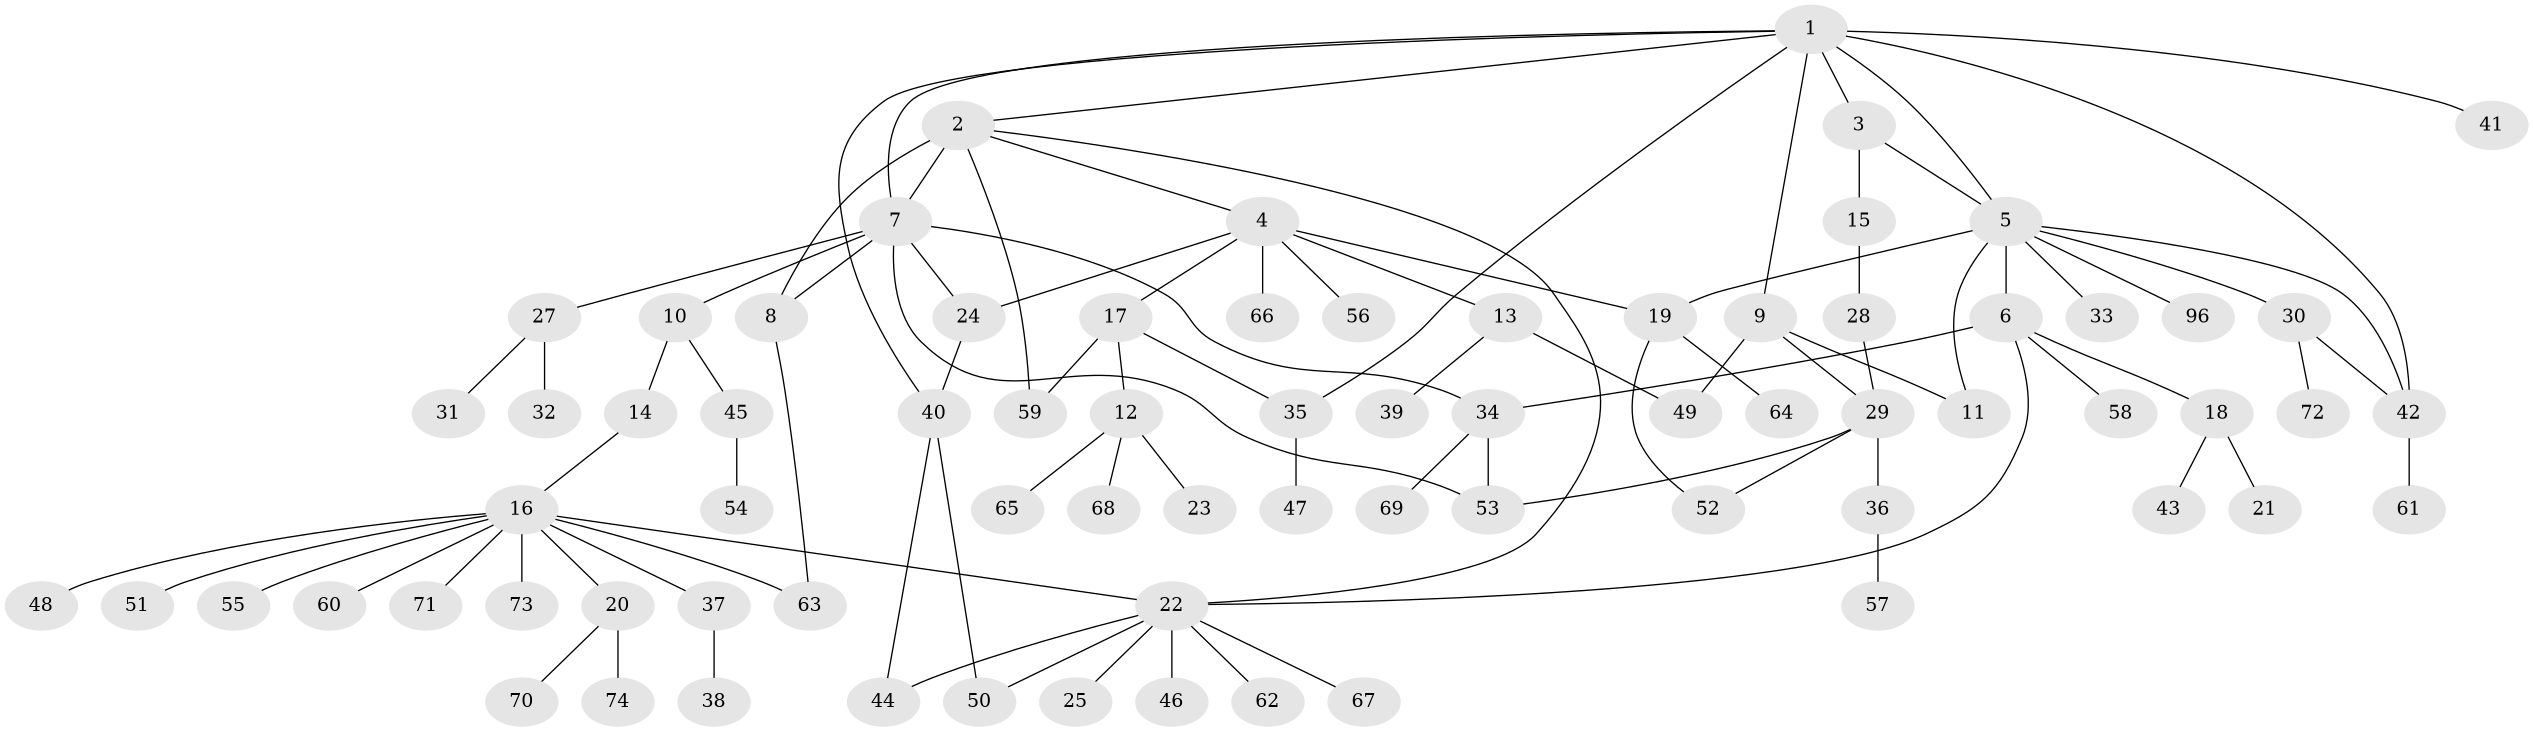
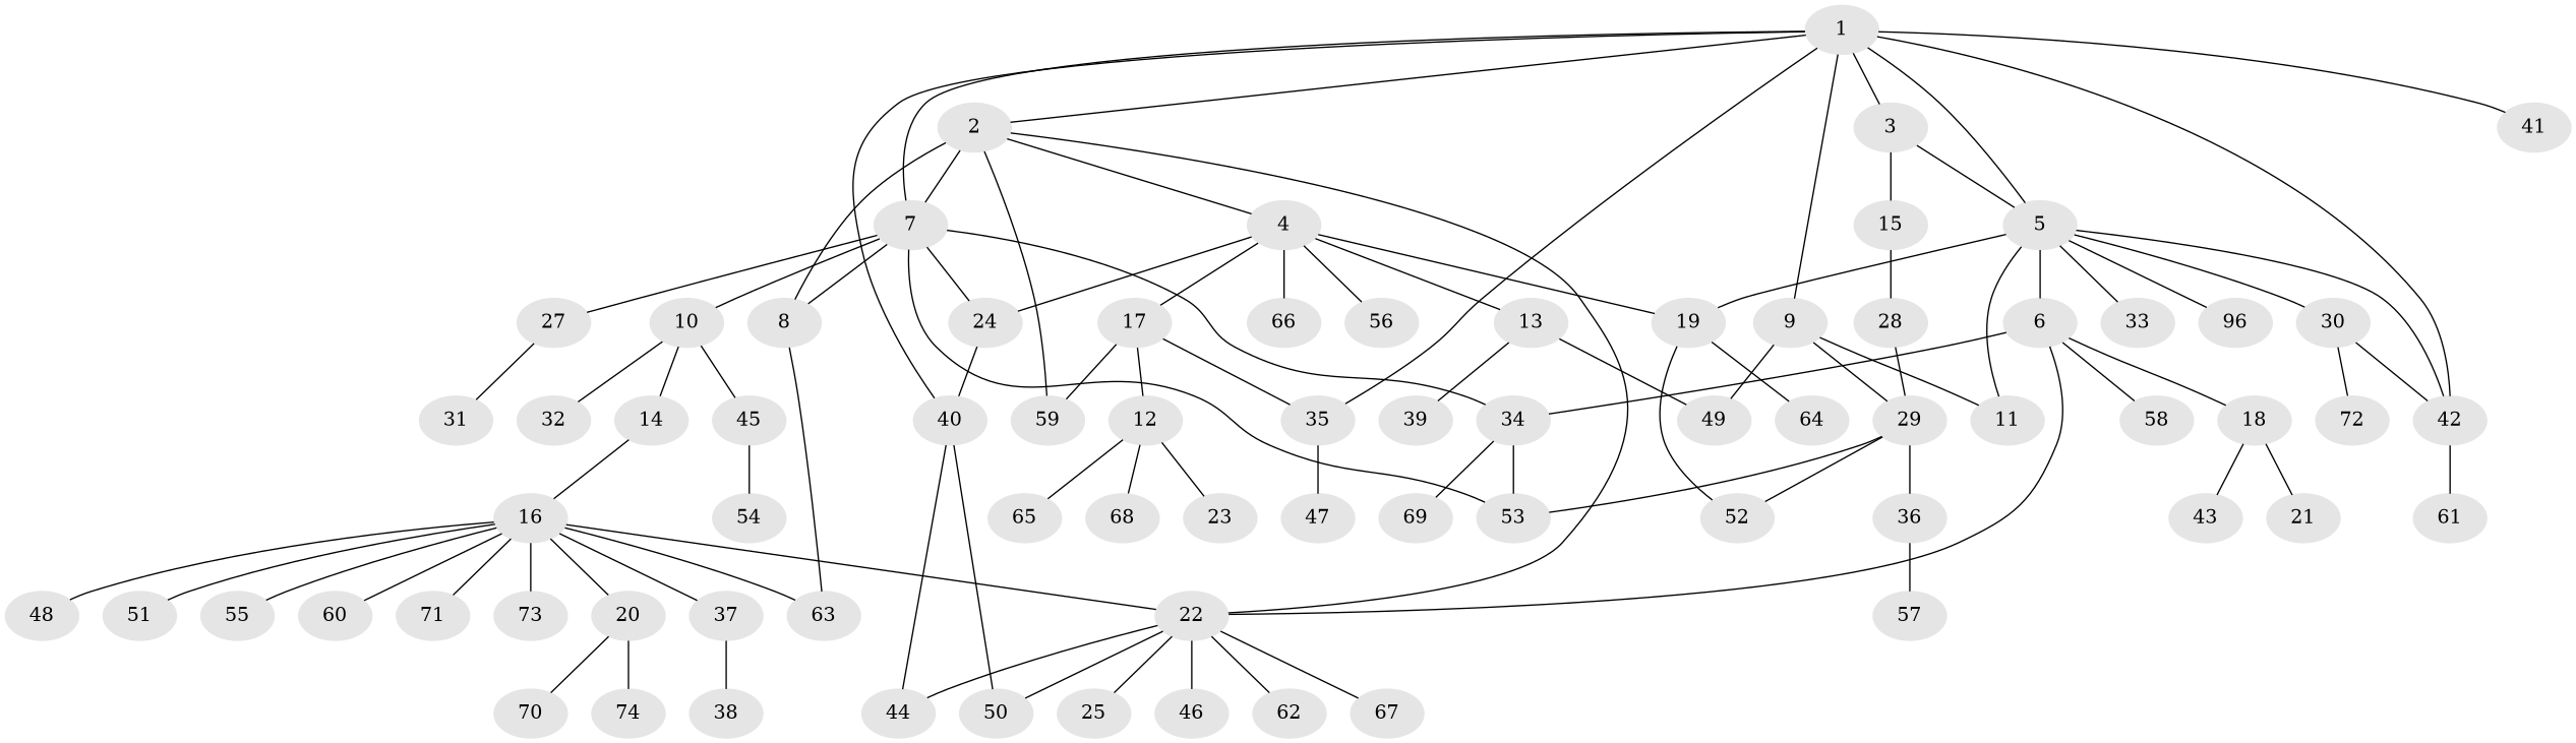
  graph {
    node [color=gray90 style=filled]
    edge [weight=1.0]
    1
    2
    3
    5
    7
    9
    35
    40
    41
    42
    4
    8
    22
    59
    15
    19
    6
    11
    n19 [label=96]
    30
    33
    24
    34
    10
    27
    53
    29
    49
    47
    44
    50
    61
    13
    17
    56
    66
    63
    25
    46
    62
    67
    28
    12
    23
    65
    68
    39
    52
    64
    18
    58
    72
    21
    43
    69
    14
    45
    31
    32
    36
    16
    54
    20
    37
    48
    51
    55
    60
    71
    73
    70
    74
    38
    57
    1 -- 2
    1 -- 3
    1 -- 5
    1 -- 7
    1 -- 9
    1 -- 35
    1 -- 40
    1 -- 41 [weight=2.0]
    1 -- 42
    2 -- 7
    2 -- 4
    2 -- 8 [weight=5.0]
    2 -- 22
    2 -- 59
    3 -- 5
    3 -- 15 [weight=5.0]
    5 -- 42
    5 -- 19
    5 -- 6 [weight=11.0]
    5 -- 11
    5 -- n19
    5 -- 30
    5 -- 33
    7 -- 8
    7 -- 24
    7 -- 34
    7 -- 10 [weight=7.0]
    7 -- 27
    7 -- 53
    9 -- 11
    9 -- 29
    9 -- 49 [weight=3.0]
    35 -- 47
    40 -- 44
    40 -- 50
    42 -- 61
    4 -- 19
    4 -- 24
    4 -- 13
    4 -- 17
    4 -- 56
    4 -- 66
    8 -- 63
    22 -- 44
    22 -- 50
    22 -- 25
    22 -- 46
    22 -- 62
    22 -- 67
    15 -- 28
    19 -- 52
    19 -- 64
    6 -- 22
    6 -- 34
    6 -- 18
    6 -- 58
    30 -- 42
    30 -- 72
    24 -- 40 [weight=3.0]
    34 -- 53
    34 -- 69
    10 -- 14
    10 -- 45
    27 -- 31
-   27 -- 32
+   10 -- 32
    29 -- 53
    29 -- 52
    29 -- 36
    13 -- 49
    13 -- 39
    17 -- 35
    17 -- 59 [weight=3.0]
    17 -- 12
    28 -- 29
    12 -- 23
    12 -- 65
    12 -- 68
    18 -- 21
    18 -- 43
    14 -- 16
    45 -- 54
    36 -- 57
    16 -- 22
    16 -- 63
    16 -- 20
    16 -- 37
    16 -- 48
    16 -- 51
    16 -- 55
    16 -- 60
    16 -- 71
    16 -- 73
    20 -- 70
    20 -- 74
    37 -- 38
  }
